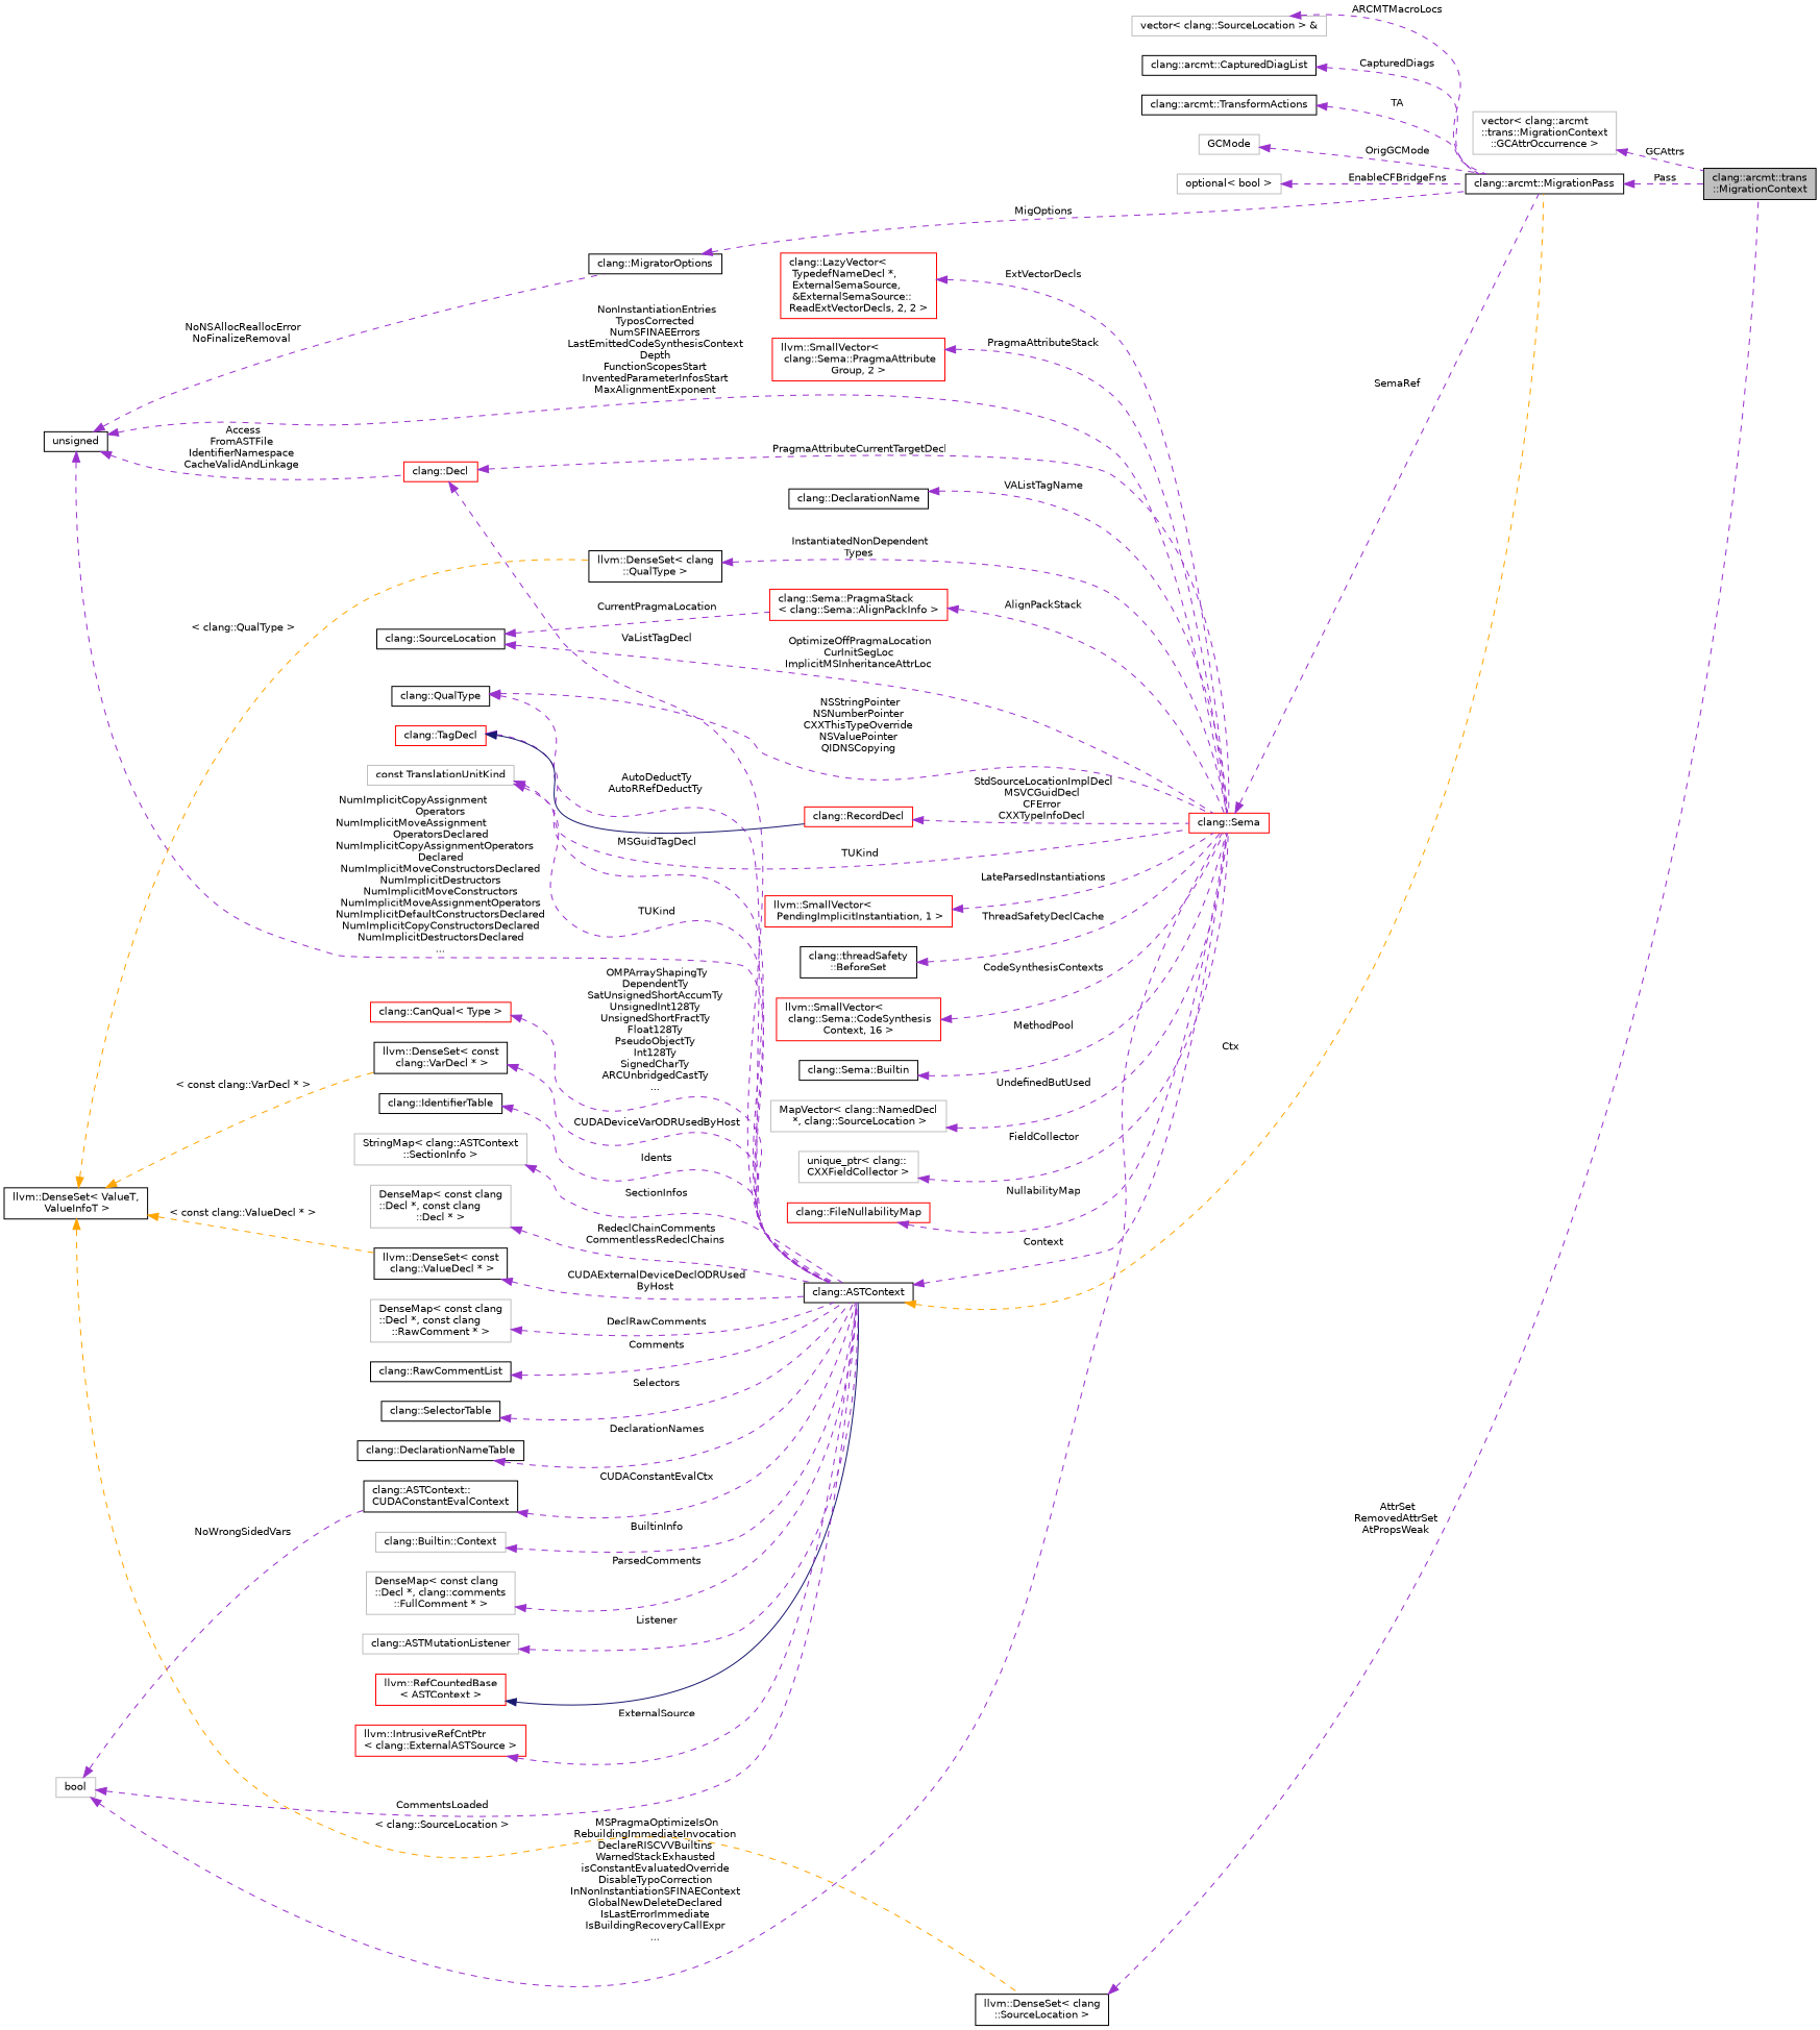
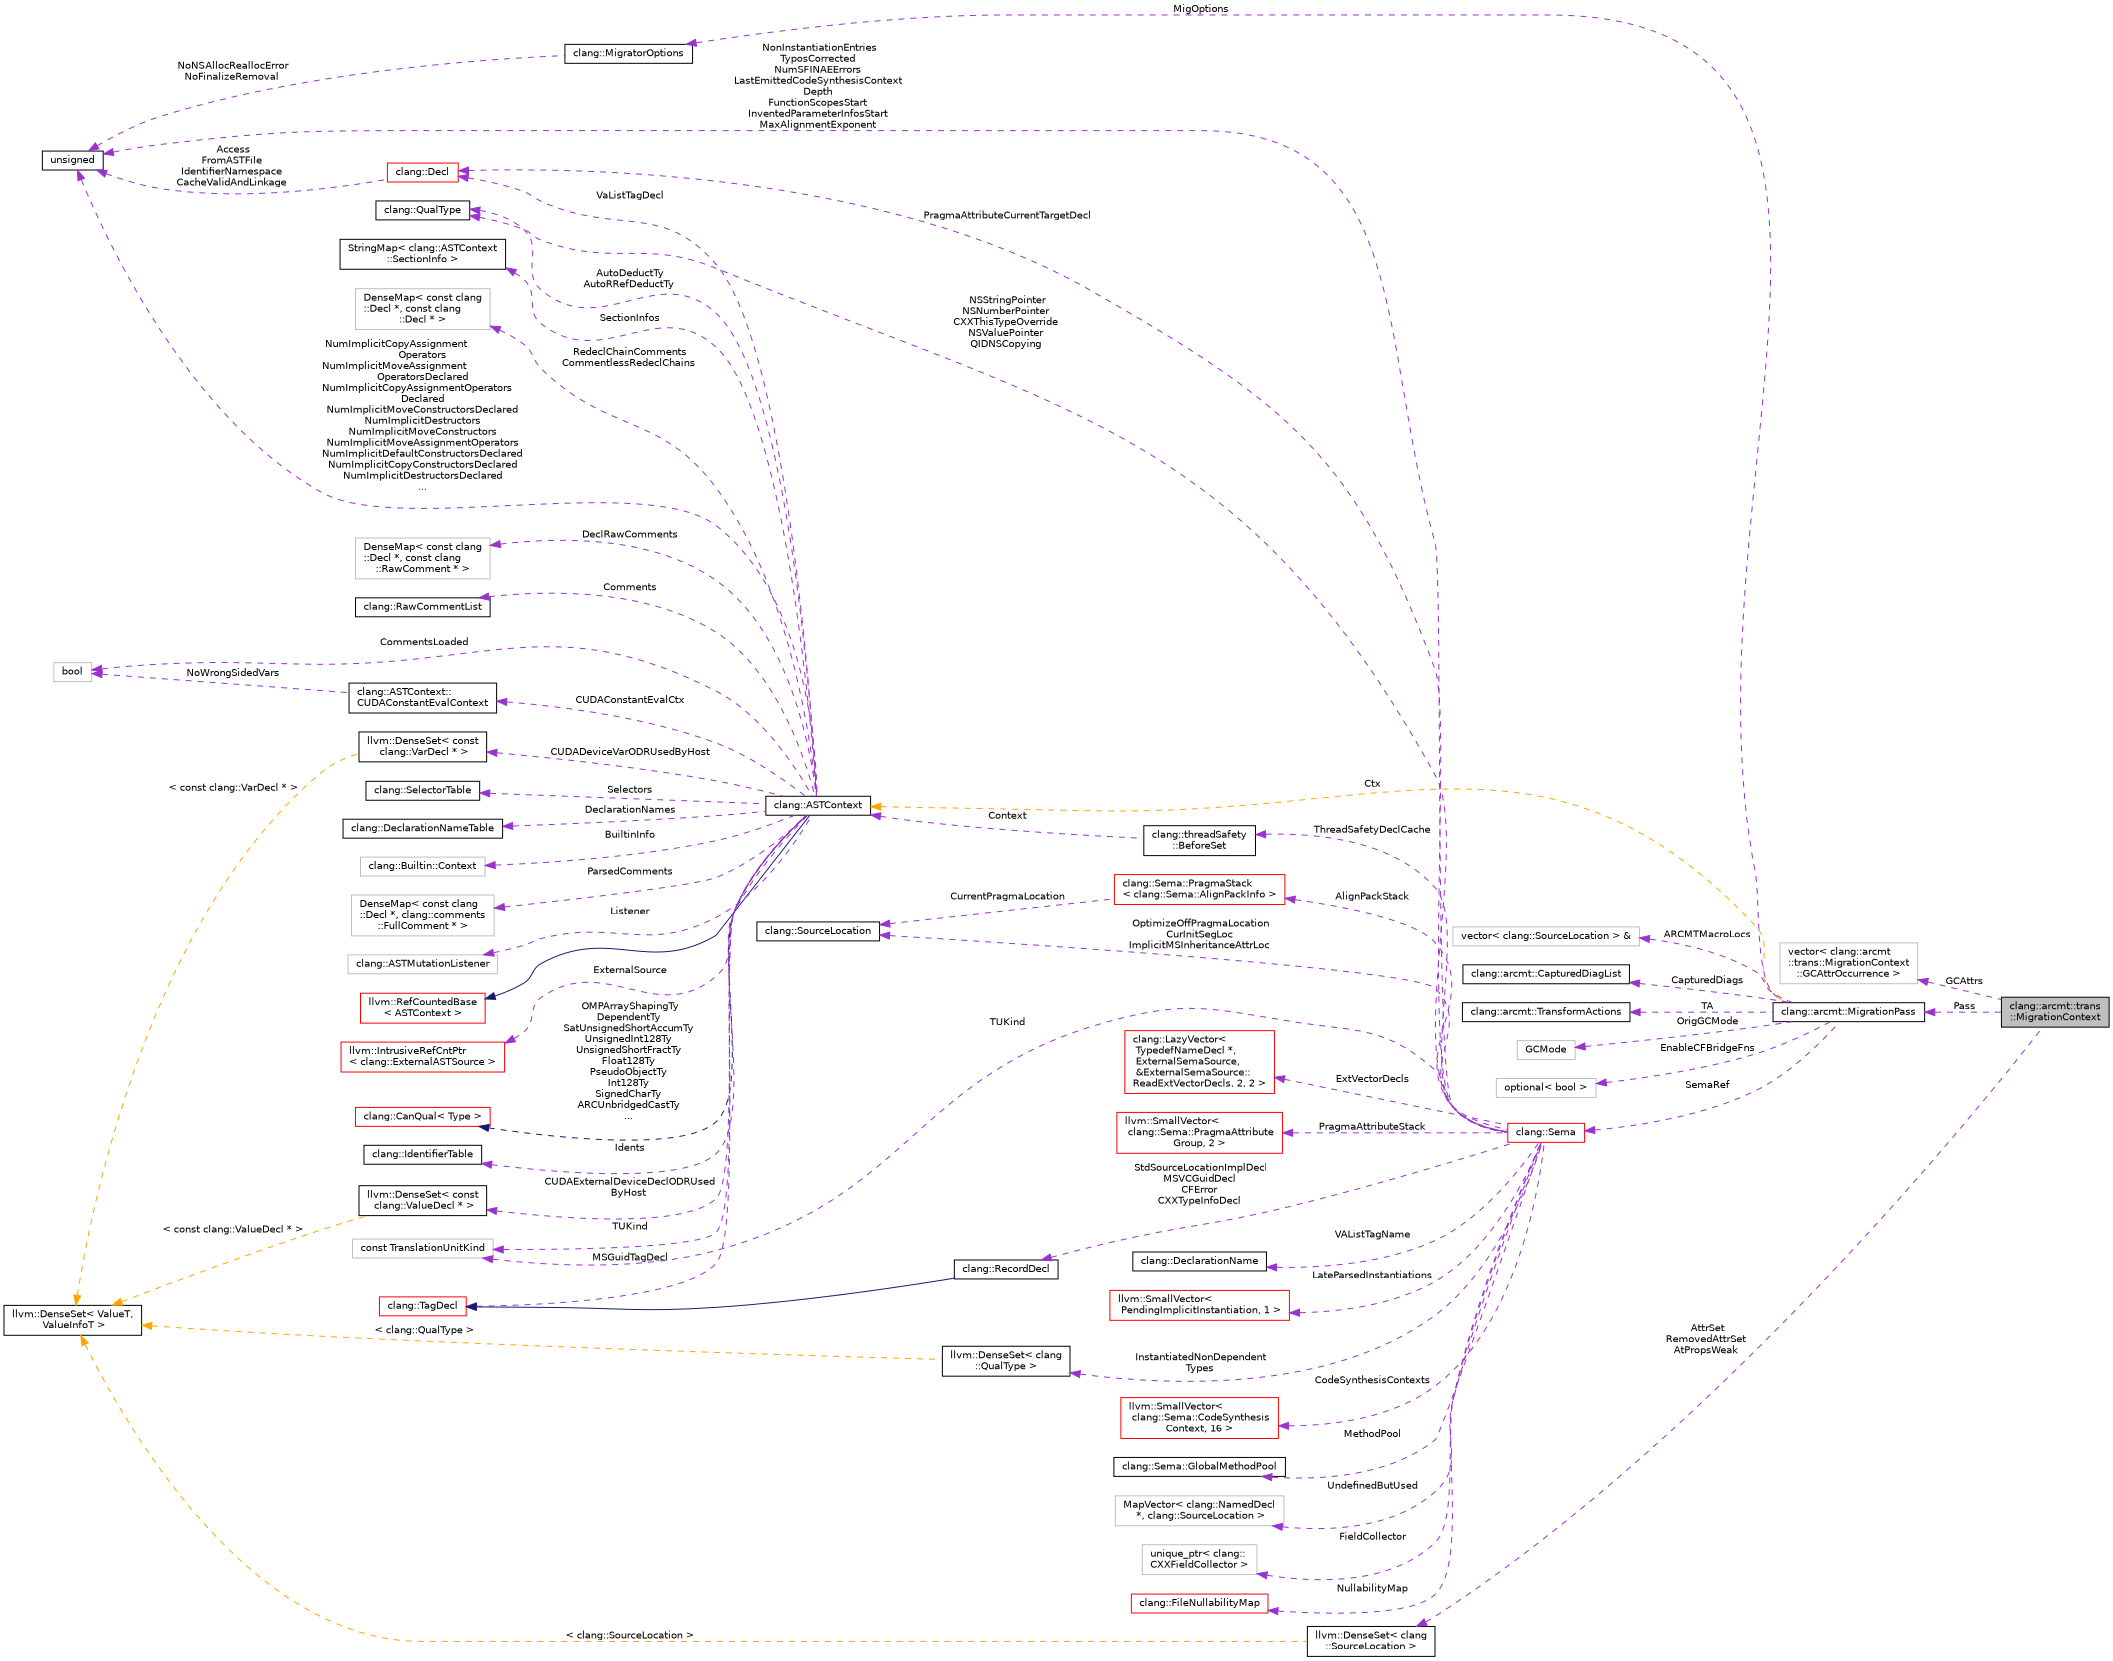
  digraph {
    rankdir=LR
    node [color=black fontname=Helvetica fontsize=10 shape=record]
    edge [color=darkorchid3 dir=back fontname=Helvetica fontsize=10 labelfontname=Helvetica labelfontsize=10 style=dashed]
    n1 [fillcolor=grey75 fontcolor=black height=0.2 label="clang::arcmt::trans\l::MigrationContext" style=filled width=0.4]
    n2 [color=grey75 height=0.2 label="vector\< clang::arcmt\l::trans::MigrationContext\l::GCAttrOccurrence \>" width=0.4]
    n3 [height=0.2 label="clang::arcmt::MigrationPass" width=0.4]
    n4 [height=0.2 label="clang::arcmt::CapturedDiagList" width=0.4]
    n5 [height=0.2 label="clang::arcmt::TransformActions" width=0.4]
    n6 [color=grey75 height=0.2 label=GCMode width=0.4]
    n7 [color=grey75 height=0.2 label="optional\< bool \>" width=0.4]
    n8 [height=0.2 label="clang::MigratorOptions" width=0.4]
    n9 [height=0.2 label=unsigned width=0.4]
    n10 [height=0.2 label="clang::ASTContext" width=0.4]
    n11 [color=red height=0.2 label="clang::Decl" width=0.4]
    n12 [color=red height=0.2 label="clang::Sema" width=0.4]
    n13 [color=red height=0.2 label="llvm::RefCountedBase\l\< ASTContext \>" width=0.4]
    n14 [color=red height=0.2 label="llvm::IntrusiveRefCntPtr\l\< clang::ExternalASTSource \>" width=0.4]
    n15 [color=red height=0.2 label="clang::CanQual\< Type \>" width=0.4]
    n16 [height=0.2 label="llvm::DenseSet\< const\l clang::ValueDecl * \>" width=0.4]
    n17 [height=0.2 label="llvm::DenseSet\< ValueT,\l ValueInfoT \>" width=0.4]
    n18 [height=0.2 label="llvm::DenseSet\< const\l clang::VarDecl * \>" width=0.4]
    n19 [height=0.2 label="llvm::DenseSet\< clang\l::QualType \>" width=0.4]
    n20 [height=0.2 label="llvm::DenseSet\< clang\l::SourceLocation \>" width=0.4]
    n21 [height=0.2 label="clang::IdentifierTable" width=0.4]
-   n22 [color=grey75 height=0.2 label="StringMap\< clang::ASTContext\l::SectionInfo \>" width=0.4]
+   n22 [height=0.2 label="StringMap\< clang::ASTContext\l::SectionInfo \>" width=0.4]
    n23 [height=0.2 label="clang::QualType" width=0.4]
    n24 [color=red height=0.2 label="clang::TagDecl" width=0.4]
-   n25 [color=red height=0.2 label="clang::RecordDecl" width=0.4]
+   n25 [height=0.2 label="clang::RecordDecl" width=0.4]
    n26 [color=grey75 height=0.2 label="DenseMap\< const clang\l::Decl *, const clang\l::Decl * \>" width=0.4]
    n27 [color=grey75 height=0.2 label="DenseMap\< const clang\l::Decl *, const clang\l::RawComment * \>" width=0.4]
    n28 [height=0.2 label="clang::RawCommentList" width=0.4]
    n29 [color=grey75 height=0.2 label=bool width=0.4]
    n30 [height=0.2 label="clang::ASTContext::\lCUDAConstantEvalContext" width=0.4]
    n31 [color=grey75 height=0.2 label="const TranslationUnitKind" width=0.4]
    n32 [height=0.2 label="clang::SelectorTable" width=0.4]
    n33 [height=0.2 label="clang::DeclarationNameTable" width=0.4]
    n34 [color=grey75 height=0.2 label="clang::Builtin::Context" width=0.4]
    n35 [color=grey75 height=0.2 label="DenseMap\< const clang\l::Decl *, clang::comments\l::FullComment * \>" width=0.4]
    n36 [color=grey75 height=0.2 label="clang::ASTMutationListener" width=0.4]
    n37 [color=red height=0.2 label="llvm::SmallVector\<\l PendingImplicitInstantiation, 1 \>" width=0.4]
    n38 [height=0.2 label="clang::threadSafety\l::BeforeSet" width=0.4]
    n39 [color=red height=0.2 label="llvm::SmallVector\<\l clang::Sema::CodeSynthesis\lContext, 16 \>" width=0.4]
-   n40 [height=0.2 label="clang::Sema::Builtin" width=0.4]
+   n40 [height=0.2 label="clang::Sema::GlobalMethodPool" width=0.4]
    n41 [color=grey75 height=0.2 label="MapVector\< clang::NamedDecl\l *, clang::SourceLocation \>" width=0.4]
    n42 [color=grey75 height=0.2 label="unique_ptr\< clang::\lCXXFieldCollector \>" width=0.4]
    n43 [color=red height=0.2 label="clang::FileNullabilityMap" width=0.4]
    n44 [color=red height=0.2 label="clang::Sema::PragmaStack\l\< clang::Sema::AlignPackInfo \>" width=0.4]
    n45 [height=0.2 label="clang::SourceLocation" width=0.4]
    n46 [color=red height=0.2 label="clang::LazyVector\<\l TypedefNameDecl *,\l ExternalSemaSource,\l &ExternalSemaSource::\lReadExtVectorDecls, 2, 2 \>" width=0.4]
    n47 [color=red height=0.2 label="llvm::SmallVector\<\l clang::Sema::PragmaAttribute\lGroup, 2 \>" width=0.4]
    n48 [height=0.2 label="clang::DeclarationName" width=0.4]
    n49 [color=grey75 height=0.2 label="vector\< clang::SourceLocation \> &" width=0.4]
    n2 -> n1 [label=" GCAttrs"]
    n3 -> n1 [label=" Pass"]
    n4 -> n3 [label=" CapturedDiags"]
    n5 -> n3 [label=" TA"]
    n6 -> n3 [label=" OrigGCMode"]
    n7 -> n3 [label=" EnableCFBridgeFns"]
    n8 -> n3 [label=" MigOptions"]
    n9 -> n8 [label=" NoNSAllocReallocError\nNoFinalizeRemoval"]
    n9 -> n10 [label=" NumImplicitCopyAssignment\lOperators\nNumImplicitMoveAssignment\lOperatorsDeclared\nNumImplicitCopyAssignmentOperators\lDeclared\nNumImplicitMoveConstructorsDeclared\nNumImplicitDestructors\nNumImplicitMoveConstructors\nNumImplicitMoveAssignmentOperators\nNumImplicitDefaultConstructorsDeclared\nNumImplicitCopyConstructorsDeclared\nNumImplicitDestructorsDeclared\n..."]
    n9 -> n11 [label=" Access\nFromASTFile\nIdentifierNamespace\nCacheValidAndLinkage"]
    n9 -> n12 [label=" NonInstantiationEntries\nTyposCorrected\nNumSFINAEErrors\nLastEmittedCodeSynthesisContext\lDepth\nFunctionScopesStart\nInventedParameterInfosStart\nMaxAlignmentExponent"]
    n10 -> n3 [color=orange label=" Ctx"]
-   n10 -> n12 [label=" Context"]
+   n10 -> n38 [label=" Context"]
    n11 -> n10 [label=" VaListTagDecl"]
    n11 -> n12 [label=" PragmaAttributeCurrentTargetDecl"]
    n12 -> n3 [label=" SemaRef"]
    n13 -> n10 [color=midnightblue style=solid]
    n14 -> n10 [label=" ExternalSource"]
-   n15 -> n10 [label=" OMPArrayShapingTy\nDependentTy\nSatUnsignedShortAccumTy\nUnsignedInt128Ty\nUnsignedShortFractTy\nFloat128Ty\nPseudoObjectTy\nInt128Ty\nSignedCharTy\nARCUnbridgedCastTy\n..."]
+   n15 -> n10 [color=midnightblue label=" OMPArrayShapingTy\nDependentTy\nSatUnsignedShortAccumTy\nUnsignedInt128Ty\nUnsignedShortFractTy\nFloat128Ty\nPseudoObjectTy\nInt128Ty\nSignedCharTy\nARCUnbridgedCastTy\n..."]
    n16 -> n10 [label=" CUDAExternalDeviceDeclODRUsed\lByHost"]
    n17 -> n16 [color=orange label=" \< const clang::ValueDecl * \>"]
    n17 -> n18 [color=orange label=" \< const clang::VarDecl * \>"]
    n17 -> n19 [color=orange label=" \< clang::QualType \>"]
    n17 -> n20 [color=orange label=" \< clang::SourceLocation \>"]
    n18 -> n10 [label=" CUDADeviceVarODRUsedByHost"]
    n19 -> n12 [label=" InstantiatedNonDependent\lTypes"]
    n20 -> n1 [label=" AttrSet\nRemovedAttrSet\nAtPropsWeak"]
    n21 -> n10 [label=" Idents"]
    n22 -> n10 [label=" SectionInfos"]
    n23 -> n10 [label=" AutoDeductTy\nAutoRRefDeductTy"]
    n23 -> n12 [label=" NSStringPointer\nNSNumberPointer\nCXXThisTypeOverride\nNSValuePointer\nQIDNSCopying"]
    n24 -> n10 [label=" MSGuidTagDecl"]
    n24 -> n25 [color=midnightblue style=solid]
    n25 -> n12 [label=" StdSourceLocationImplDecl\nMSVCGuidDecl\nCFError\nCXXTypeInfoDecl"]
    n26 -> n10 [label=" RedeclChainComments\nCommentlessRedeclChains"]
    n27 -> n10 [label=" DeclRawComments"]
    n28 -> n10 [label=" Comments"]
    n29 -> n10 [label=" CommentsLoaded"]
-   n29 -> n12 [label=" MSPragmaOptimizeIsOn\nRebuildingImmediateInvocation\nDeclareRISCVVBuiltins\nWarnedStackExhausted\nisConstantEvaluatedOverride\nDisableTypoCorrection\nInNonInstantiationSFINAEContext\nGlobalNewDeleteDeclared\nIsLastErrorImmediate\nIsBuildingRecoveryCallExpr\n..."]
    n29 -> n30 [label=" NoWrongSidedVars"]
    n30 -> n10 [label=" CUDAConstantEvalCtx"]
    n31 -> n10 [label=" TUKind"]
    n31 -> n12 [label=" TUKind"]
    n32 -> n10 [label=" Selectors"]
    n33 -> n10 [label=" DeclarationNames"]
    n34 -> n10 [label=" BuiltinInfo"]
    n35 -> n10 [label=" ParsedComments"]
    n36 -> n10 [label=" Listener"]
    n37 -> n12 [label=" LateParsedInstantiations"]
    n38 -> n12 [label=" ThreadSafetyDeclCache"]
    n39 -> n12 [label=" CodeSynthesisContexts"]
    n40 -> n12 [label=" MethodPool"]
    n41 -> n12 [label=" UndefinedButUsed"]
    n42 -> n12 [label=" FieldCollector"]
    n43 -> n12 [label=" NullabilityMap"]
    n44 -> n12 [label=" AlignPackStack"]
    n45 -> n12 [label=" OptimizeOffPragmaLocation\nCurInitSegLoc\nImplicitMSInheritanceAttrLoc"]
    n45 -> n44 [label=" CurrentPragmaLocation"]
    n46 -> n12 [label=" ExtVectorDecls"]
    n47 -> n12 [label=" PragmaAttributeStack"]
    n48 -> n12 [label=" VAListTagName"]
    n49 -> n3 [label=" ARCMTMacroLocs"]
  }
